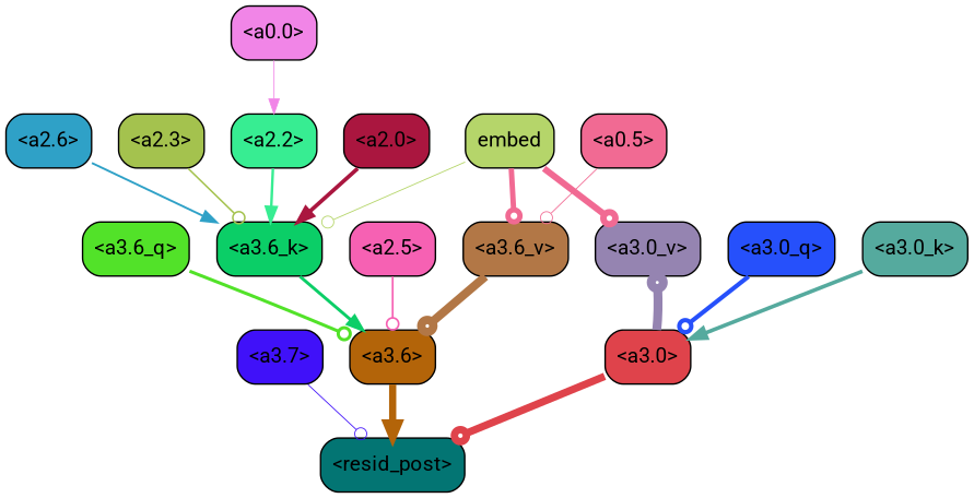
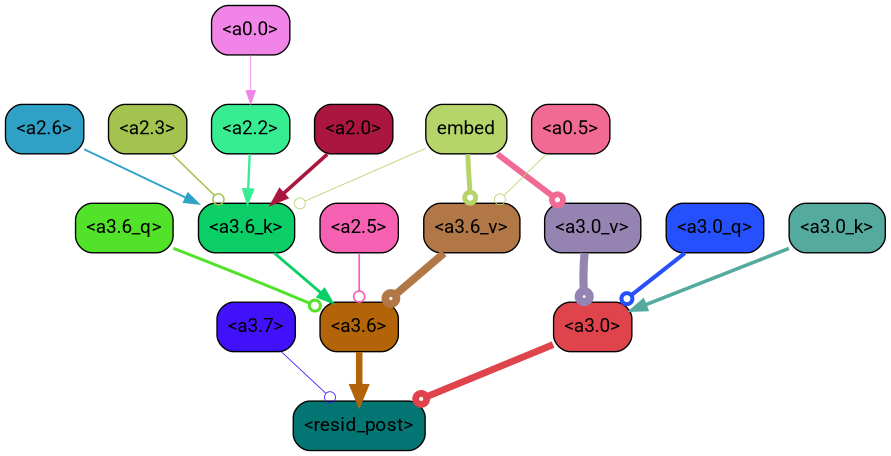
  strict digraph {
    fontname=Roboto
    splines=true
    node [color=black fontname=Roboto shape=box style="filled, rounded"]
    edge [arrowhead=odot color="#b5d56a" fontname=Roboto penwidth=0.6]
    "<a3.7>" [fillcolor="#4011f9"]
    "<resid_post>" [fillcolor="#037573"]
    "<a3.6>" [fillcolor="#b36409"]
    "<a3.0>" [fillcolor="#df434b"]
    "<a3.6_q>" [fillcolor="#52e229"]
    "<a3.0_q>" [fillcolor="#2650fb"]
    "<a3.6_k>" [fillcolor="#0bce67"]
    "<a3.0_k>" [fillcolor="#55aa9e"]
    "<a3.6_v>" [fillcolor="#b27746"]
    "<a3.0_v>" [fillcolor="#9584b1"]
    "<a2.6>" [fillcolor="#2fa1c7"]
    "<a2.5>" [fillcolor="#f661b3"]
    "<a2.3>" [fillcolor="#a4c24e"]
    "<a2.2>" [fillcolor="#37ed92"]
    "<a2.0>" [fillcolor="#aa163f"]
    embed [fillcolor="#b5d56a"]
    "<a0.5>" [fillcolor="#f16a93"]
    "<a0.0>" [fillcolor="#f185e7"]
    "<a3.7>" -> "<resid_post>" [color="#4011f9"]
    "<a3.6>" -> "<resid_post>" [arrowhead=normal color="#b36409" penwidth=4.748674273490906]
    "<a3.0>" -> "<resid_post>" [color="#df434b" penwidth=5.004031300544739]
    "<a3.6_q>" -> "<a3.6>" [color="#52e229" penwidth=2.1656854450702667]
    "<a3.0_q>" -> "<a3.0>" [color="#2650fb" penwidth=2.95696559548378]
    "<a3.6_k>" -> "<a3.6>" [arrowhead=normal color="#0bce67" penwidth=2.086437076330185]
    "<a3.0_k>" -> "<a3.0>" [arrowhead=normal color="#55aa9e" penwidth=2.5988530814647675]
    "<a3.6_v>" -> "<a3.6>" [color="#b27746" penwidth=5.669987380504608]
-   "<a3.0>" -> "<a3.0_v>" [color="#9584b1" penwidth=5.9515902400016785]
+   "<a3.0_v>" -> "<a3.0>" [color="#9584b1" penwidth=5.9515902400016785]
    "<a2.6>" -> "<a3.6_k>" [arrowhead=normal color="#2fa1c7" penwidth=1.3718644380569458]
    "<a2.5>" -> "<a3.6>" [color="#f661b3" penwidth=1.231603980064392]
    "<a2.3>" -> "<a3.6_k>" [color="#a4c24e" penwidth=1.1117559671401978]
    "<a2.2>" -> "<a3.6_k>" [arrowhead=normal color="#37ed92" penwidth=1.7315057516098022]
    "<a2.0>" -> "<a3.6_k>" [arrowhead=normal color="#aa163f" penwidth=2.6423546075820923]
    embed -> "<a3.6_k>" [penwidth=0.6229734420776367]
-   embed -> "<a3.6_v>" [color="#f16a93" penwidth=3.56406831741333]
+   embed -> "<a3.6_v>" [penwidth=3.56406831741333]
    embed -> "<a3.0_v>" [color="#f16a93" penwidth=4.293717980384827]
-   "<a0.5>" -> "<a3.6_v>" [color="#f16a93"]
+   "<a0.5>" -> "<a3.6_v>"
    "<a0.0>" -> "<a2.2>" [arrowhead=normal color="#f185e7"]
  }
